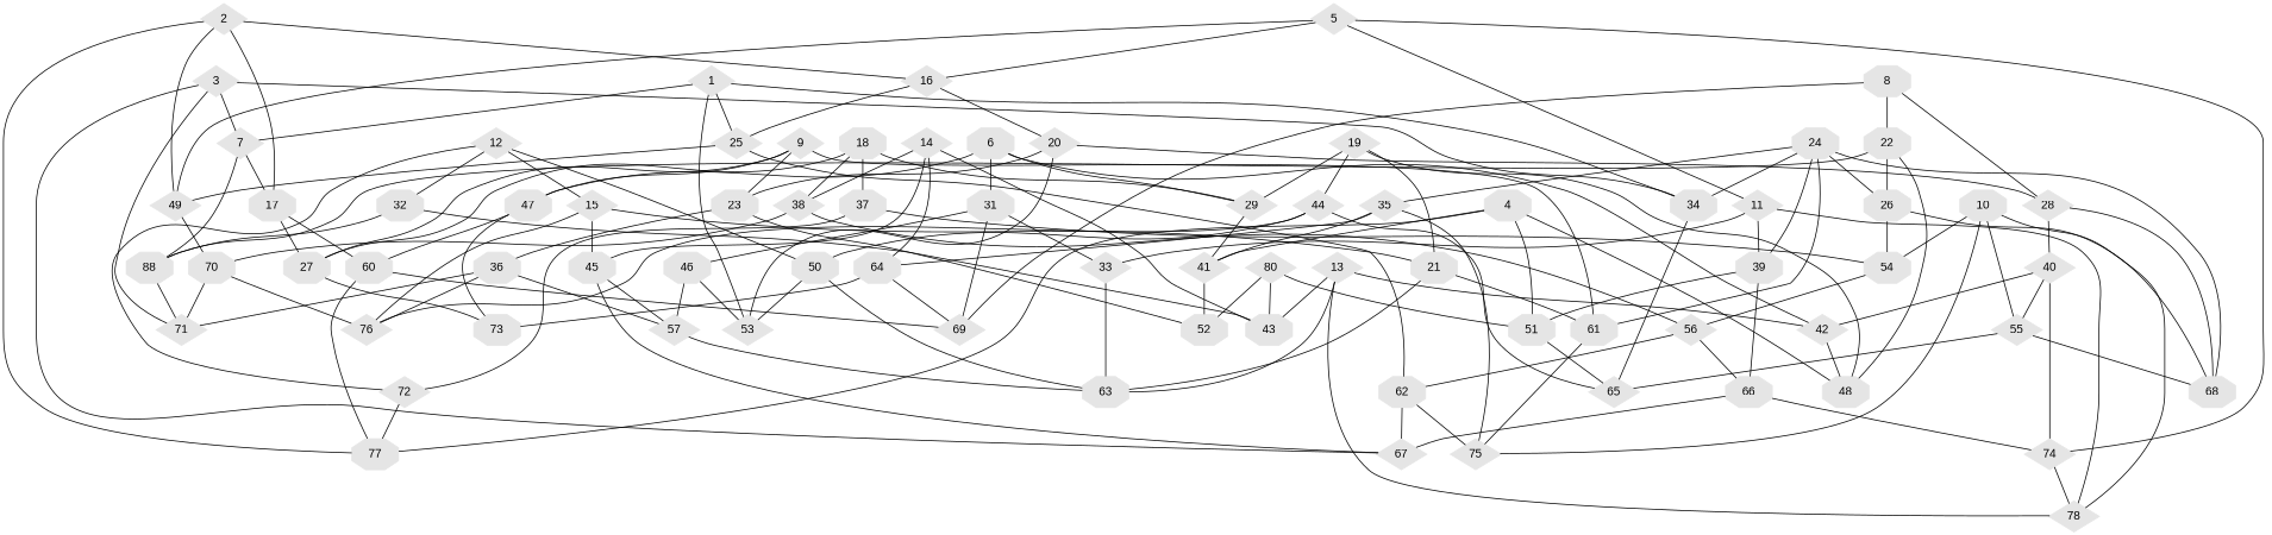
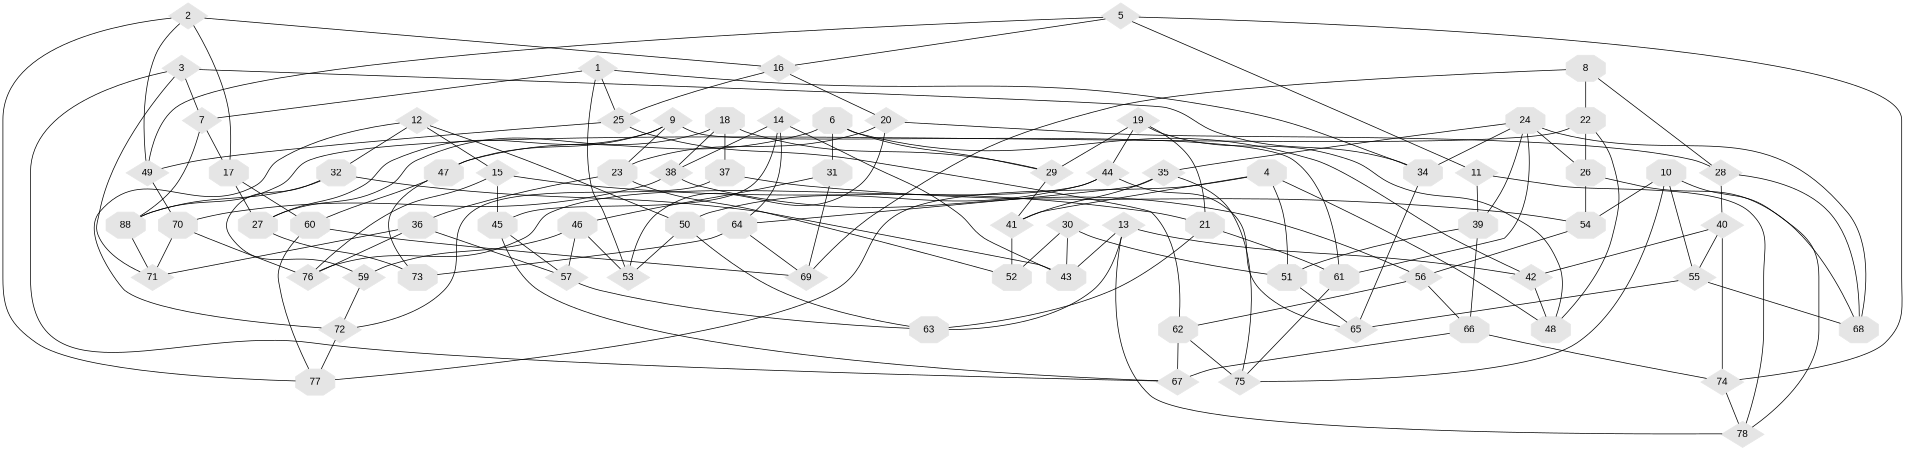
  graph {
    fontname="Liberation Sans"
    node [color=gray90 fontname="Liberation Sans" shape=diamond style=filled]
    edge [fontname="Liberation Sans"]
    1
    7
    25
    34 [shape=octagon]
    53
    17 [shape=octagon]
    n7 [label=88 shape=octagon]
    49
    62 [shape=octagon]
    65
    2
    16
    77 [shape=octagon]
    20
    27 [shape=octagon]
    60 [shape=octagon]
    70 [shape=octagon]
    3
    67
    71
    4 [shape=octagon]
    41
    48 [shape=octagon]
    51 [shape=octagon]
    52 [shape=octagon]
    5
    11
    74
    78
-   33
    39 [shape=octagon]
    6 [shape=octagon]
    29
    31 [shape=octagon]
    42
    47 [shape=octagon]
    69
    46 [shape=octagon]
    73 [shape=octagon]
    8 [shape=octagon]
    22 [shape=octagon]
    28
    26 [shape=octagon]
    68 [shape=octagon]
    40
    9
    23 [shape=octagon]
    61 [shape=octagon]
    36 [shape=octagon]
    75
    10 [shape=octagon]
    54 [shape=octagon]
    55
    56
    63 [shape=octagon]
    66 [shape=octagon]
    12
    15
    32 [shape=octagon]
    50 [shape=octagon]
    72
    45 [shape=octagon]
    21 [shape=octagon]
    76
    43 [shape=octagon]
+   59
    13
    14
    38
    64 [shape=octagon]
    57
    18 [shape=octagon]
    37 [shape=octagon]
    19
    44
    24 [shape=octagon]
    35
-   30 [label=80]
+   30
    1 -- 7
    1 -- 25
    1 -- 34
    1 -- 53
    7 -- 17
    7 -- n7
    25 -- 49
    25 -- 62
    34 -- 65
    17 -- 27
    17 -- 60
    n7 -- 71
    49 -- 70
    62 -- 67
    62 -- 75
    2 -- 17
    2 -- 49
    2 -- 16
    2 -- 77
    16 -- 25
    16 -- 20
    20 -- 53
    20 -- 28
    20 -- 23
    27 -- 73
    60 -- 77
    60 -- 69
    70 -- 71
    70 -- 76
    3 -- 7
    3 -- 34
    3 -- 67
    3 -- 71
    4 -- 77
    4 -- 41
    4 -- 48
    4 -- 51
    41 -- 52
    51 -- 65
    5 -- 49
    5 -- 16
    5 -- 11
    5 -- 74
    11 -- 78
-   11 -- 33
    11 -- 39
    74 -- 78
-   33 -- 63
    39 -- 51
    39 -- 66
    6 -- 29
    6 -- 31
    6 -- 42
    6 -- 47
    29 -- 41
-   31 -- 33
    31 -- 69
    31 -- 46
    42 -- 48
    47 -- 60
    47 -- 73
    46 -- 53
+   46 -- 59
    46 -- 57
    8 -- 69
    8 -- 22
    8 -- 28
    22 -- n7
    22 -- 48
    22 -- 26
    28 -- 68
    28 -- 40
    26 -- 68
    26 -- 54
    40 -- 74
    40 -- 42
    40 -- 55
    9 -- 27
    9 -- 47
    9 -- 23
    9 -- 61
    23 -- 52
    23 -- 36
    61 -- 75
    36 -- 71
    36 -- 76
    36 -- 57
    10 -- 78
    10 -- 75
    10 -- 54
    10 -- 55
    54 -- 56
    55 -- 65
    55 -- 68
    56 -- 62
    56 -- 66
    66 -- 67
    66 -- 74
    12 -- 15
    12 -- 32
    12 -- 50
    12 -- 72
    15 -- 45
    15 -- 21
    15 -- 76
    32 -- n7
    32 -- 43
+   32 -- 59
    50 -- 53
    50 -- 63
    72 -- 77
    45 -- 67
    45 -- 57
    21 -- 61
    21 -- 63
+   59 -- 72
    13 -- 78
    13 -- 42
    13 -- 63
    13 -- 43
    14 -- 45
    14 -- 43
    14 -- 38
    14 -- 64
    38 -- 70
    38 -- 56
    64 -- 69
    64 -- 73
    57 -- 63
    18 -- 27
    18 -- 29
    18 -- 38
    18 -- 37
    37 -- 54
    37 -- 72
    19 -- 48
    19 -- 29
    19 -- 21
    19 -- 44
    44 -- 65
    44 -- 50
    44 -- 76
    24 -- 34
    24 -- 39
    24 -- 26
    24 -- 68
    24 -- 61
    24 -- 35
    35 -- 41
    35 -- 75
    35 -- 64
    30 -- 51
    30 -- 52
    30 -- 43
  }
